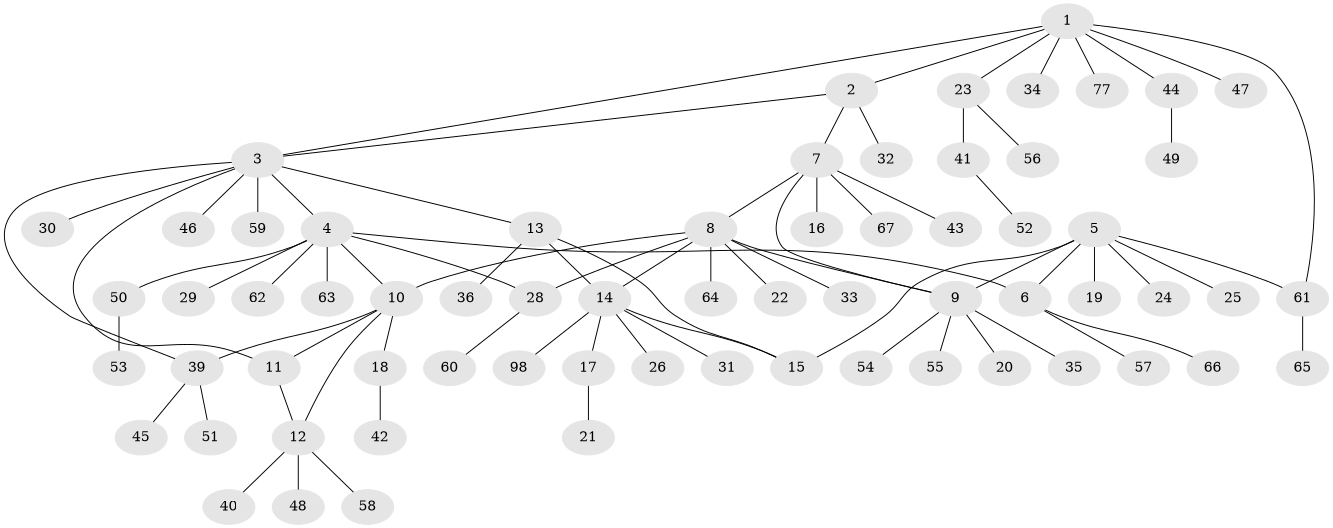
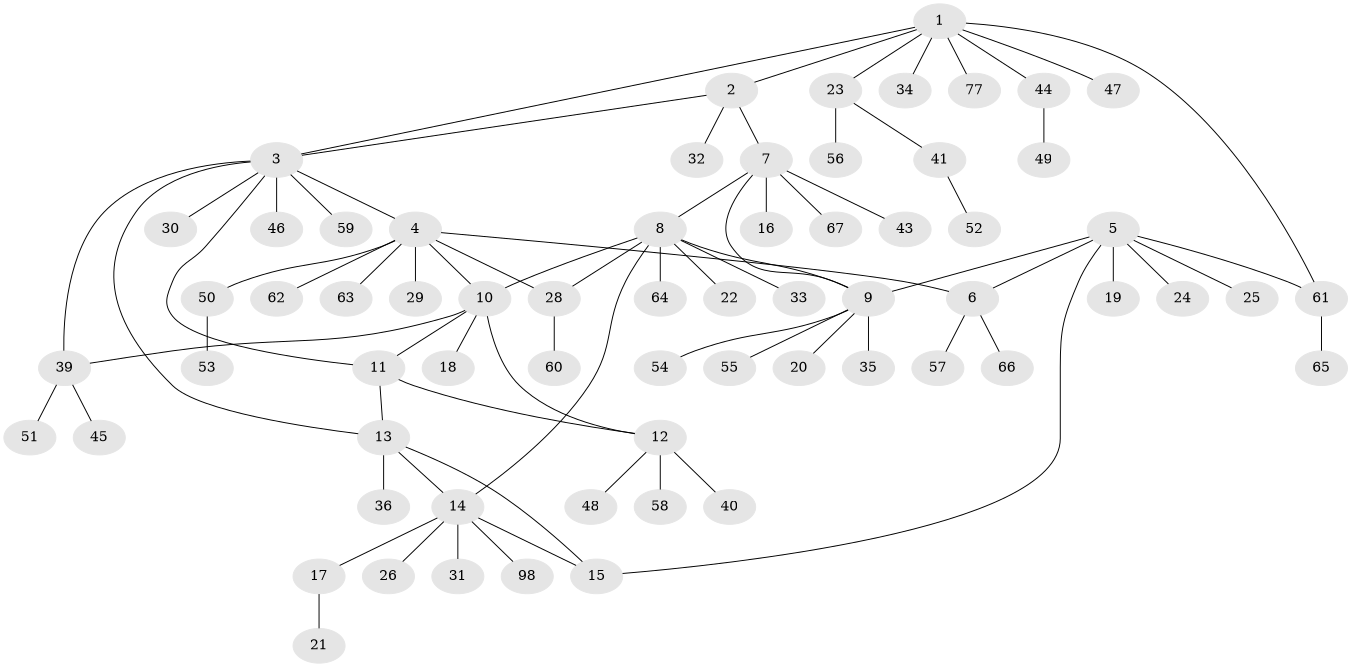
  graph {
    node [color=gray90 style=filled]
    1
    2
    3
    23
    34
    n6 [label=77]
    44
    47
    61
    7
    32
    4
    11
    13
    30
    39
    46
    59
    41
    56
    49
    65
    9
    8
    16
    n26 [label=67]
    43
    6
    10
    28
    29
    50
    62
    63
    12
    15
    14
    36
    45
    51
    5
    19
    24
    25
    57
    66
    18
    60
    53
    20
    35
    54
    55
    22
    33
    64
    17
    26
    31
    n60 [label=98]
    40
    48
    58
-   42
    21
    52
    1 -- 2
    1 -- 3
    1 -- 23
    1 -- 34
    1 -- n6
    1 -- 44
    1 -- 47
    1 -- 61
    2 -- 3
    2 -- 7
    2 -- 32
    3 -- 4
    3 -- 11
    3 -- 13
    3 -- 30
    3 -- 39
    3 -- 46
    3 -- 59
    23 -- 41
    23 -- 56
    44 -- 49
    61 -- 65
    7 -- 9
    7 -- 8
    7 -- 16
    7 -- n26
    7 -- 43
    4 -- 6
    4 -- 10
    4 -- 28
    4 -- 29
    4 -- 50
    4 -- 62
    4 -- 63
+   11 -- 13
    11 -- 12
    13 -- 15
    13 -- 14
    13 -- 36
    39 -- 45
    39 -- 51
    41 -- 52
    9 -- 20
    9 -- 35
    9 -- 54
    9 -- 55
    8 -- 9
    8 -- 10
    8 -- 28
    8 -- 14
    8 -- 22
    8 -- 33
    8 -- 64
    6 -- 57
    6 -- 66
    10 -- 11
    10 -- 39
    10 -- 12
    10 -- 18
    28 -- 60
    50 -- 53
    12 -- 40
    12 -- 48
    12 -- 58
    14 -- 15
    14 -- 17
    14 -- 26
    14 -- 31
    14 -- n60
    5 -- 61
    5 -- 9
    5 -- 6
    5 -- 15
    5 -- 19
    5 -- 24
    5 -- 25
-   18 -- 42
    17 -- 21
  }
